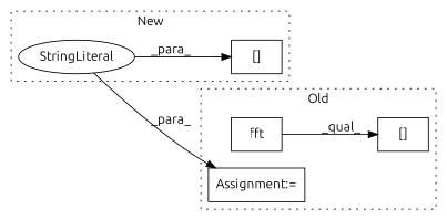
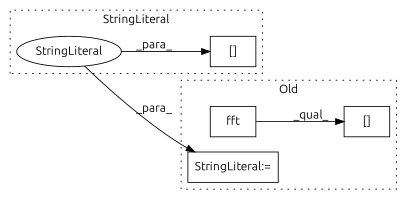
  digraph {
    fontname=Ubuntu
    rankdir=LR
    node [a=2 fontname=Ubuntu l="4,1" shape=box]
    edge [fontname=Ubuntu]
    n1 [a=32 label=fft s="2663,2687"]
    n2 [l="12,2" label="[]" s="2962,3010"]
-   n3 [a=7 l=1 label="Assignment:=" s=2951]
+   n3 [a=7 l=1 label="StringLiteral:=" s=2951]
    n4 [label="[]" s="3431,3452"]
    n5 [a=45 l=17 label=StringLiteral s=3435 shape=ellipse]
    subgraph cluster_1 {
      label=Old
      style=dotted
      n1
      n2
      n3
    }
    subgraph cluster_2 {
-     label=New
+     label=StringLiteral
      style=dotted
      n4
      n5
    }
    n1 -> n2 [label=_qual_]
    n5 -> n3 [label=_para_]
    n5 -> n4 [label=_para_]
  }
